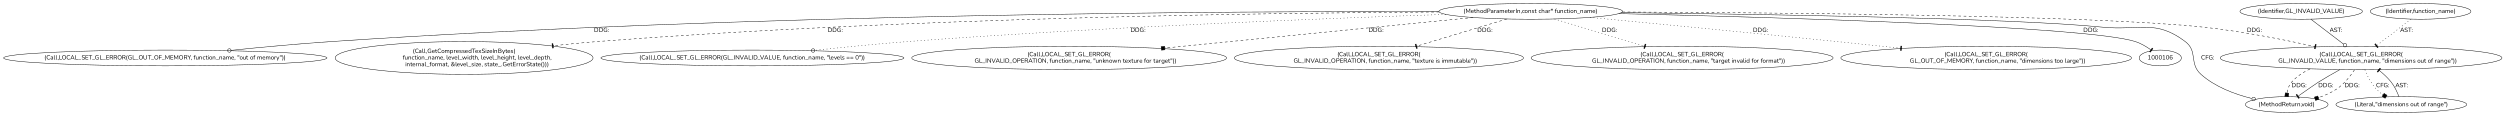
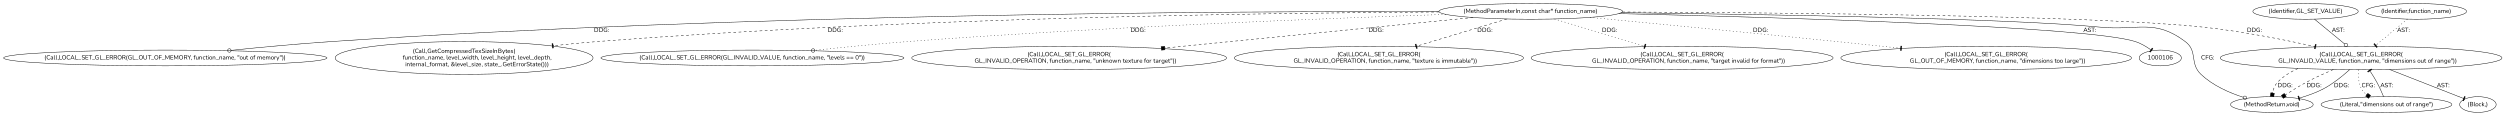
  digraph {
    fontname=Nunito
    node [fontname=Nunito]
    edge [arrowhead=tee fontname=Nunito style=solid]
    n1 [label="(Call,LOCAL_SET_GL_ERROR(\n        GL_INVALID_VALUE, function_name, \"dimensions out of range\"))"]
+   n2 [label="(Block,)"]
    n3 [label="(MethodReturn,void)"]
    n4 [label="(Literal,\"dimensions out of range\")"]
    n5 [label="(MethodParameterIn,const char* function_name)"]
    n6 [label="(Call,LOCAL_SET_GL_ERROR(GL_OUT_OF_MEMORY, function_name, \"out of memory\"))"]
    n7 [label="(Call,GetCompressedTexSizeInBytes(\n                function_name, level_width, level_height, level_depth,\n                internal_format, &level_size, state_.GetErrorState()))"]
    n8 [label="(Call,LOCAL_SET_GL_ERROR(GL_INVALID_VALUE, function_name, \"levels == 0\"))"]
    n9 [label="(Call,LOCAL_SET_GL_ERROR(\n        GL_INVALID_OPERATION, function_name, \"unknown texture for target\"))"]
    n10 [label="(Call,LOCAL_SET_GL_ERROR(\n        GL_INVALID_OPERATION, function_name, \"texture is immutable\"))"]
    n11 [label="(Call,LOCAL_SET_GL_ERROR(\n        GL_INVALID_OPERATION, function_name, \"target invalid for format\"))"]
    n12 [label="(Call,LOCAL_SET_GL_ERROR(\n              GL_OUT_OF_MEMORY, function_name, \"dimensions too large\"))"]
    1000106
-   n14 [label="(Identifier,GL_INVALID_VALUE)"]
+   n14 [label="(Identifier,GL_SET_VALUE)"]
    n15 [label="(Identifier,function_name)"]
+   n1 -> n2 [label="AST: "]
    n1 -> n3 [arrowhead=box label="DDG: " style=dashed]
    n1 -> n3 [arrowhead=box label="DDG: " style=dashed]
    n1 -> n3 [label="DDG: "]
    n1 -> n4 [arrowhead=box label="CFG: " style=dotted]
    n4 -> n1 [label="AST: "]
    n5 -> n1 [label="DDG: " style=dashed]
    n5 -> n3 [arrowhead=odot label="CFG: "]
    n5 -> n6 [arrowhead=odot label="DDG: "]
    n5 -> n7 [label="DDG: " style=dashed]
    n5 -> n8 [arrowhead=odot label="DDG: " style=dotted]
    n5 -> n9 [arrowhead=box label="DDG: " style=dashed]
    n5 -> n10 [label="DDG: " style=dashed]
    n5 -> n11 [label="DDG: " style=dotted]
    n5 -> n12 [label="DDG: " style=dotted]
-   n5 -> 1000106 [label="DDG: "]
+   n5 -> 1000106 [label="AST: "]
    n14 -> n1 [arrowhead=odot label="AST: "]
    n15 -> n1 [label="AST: " style=dotted]
  }
